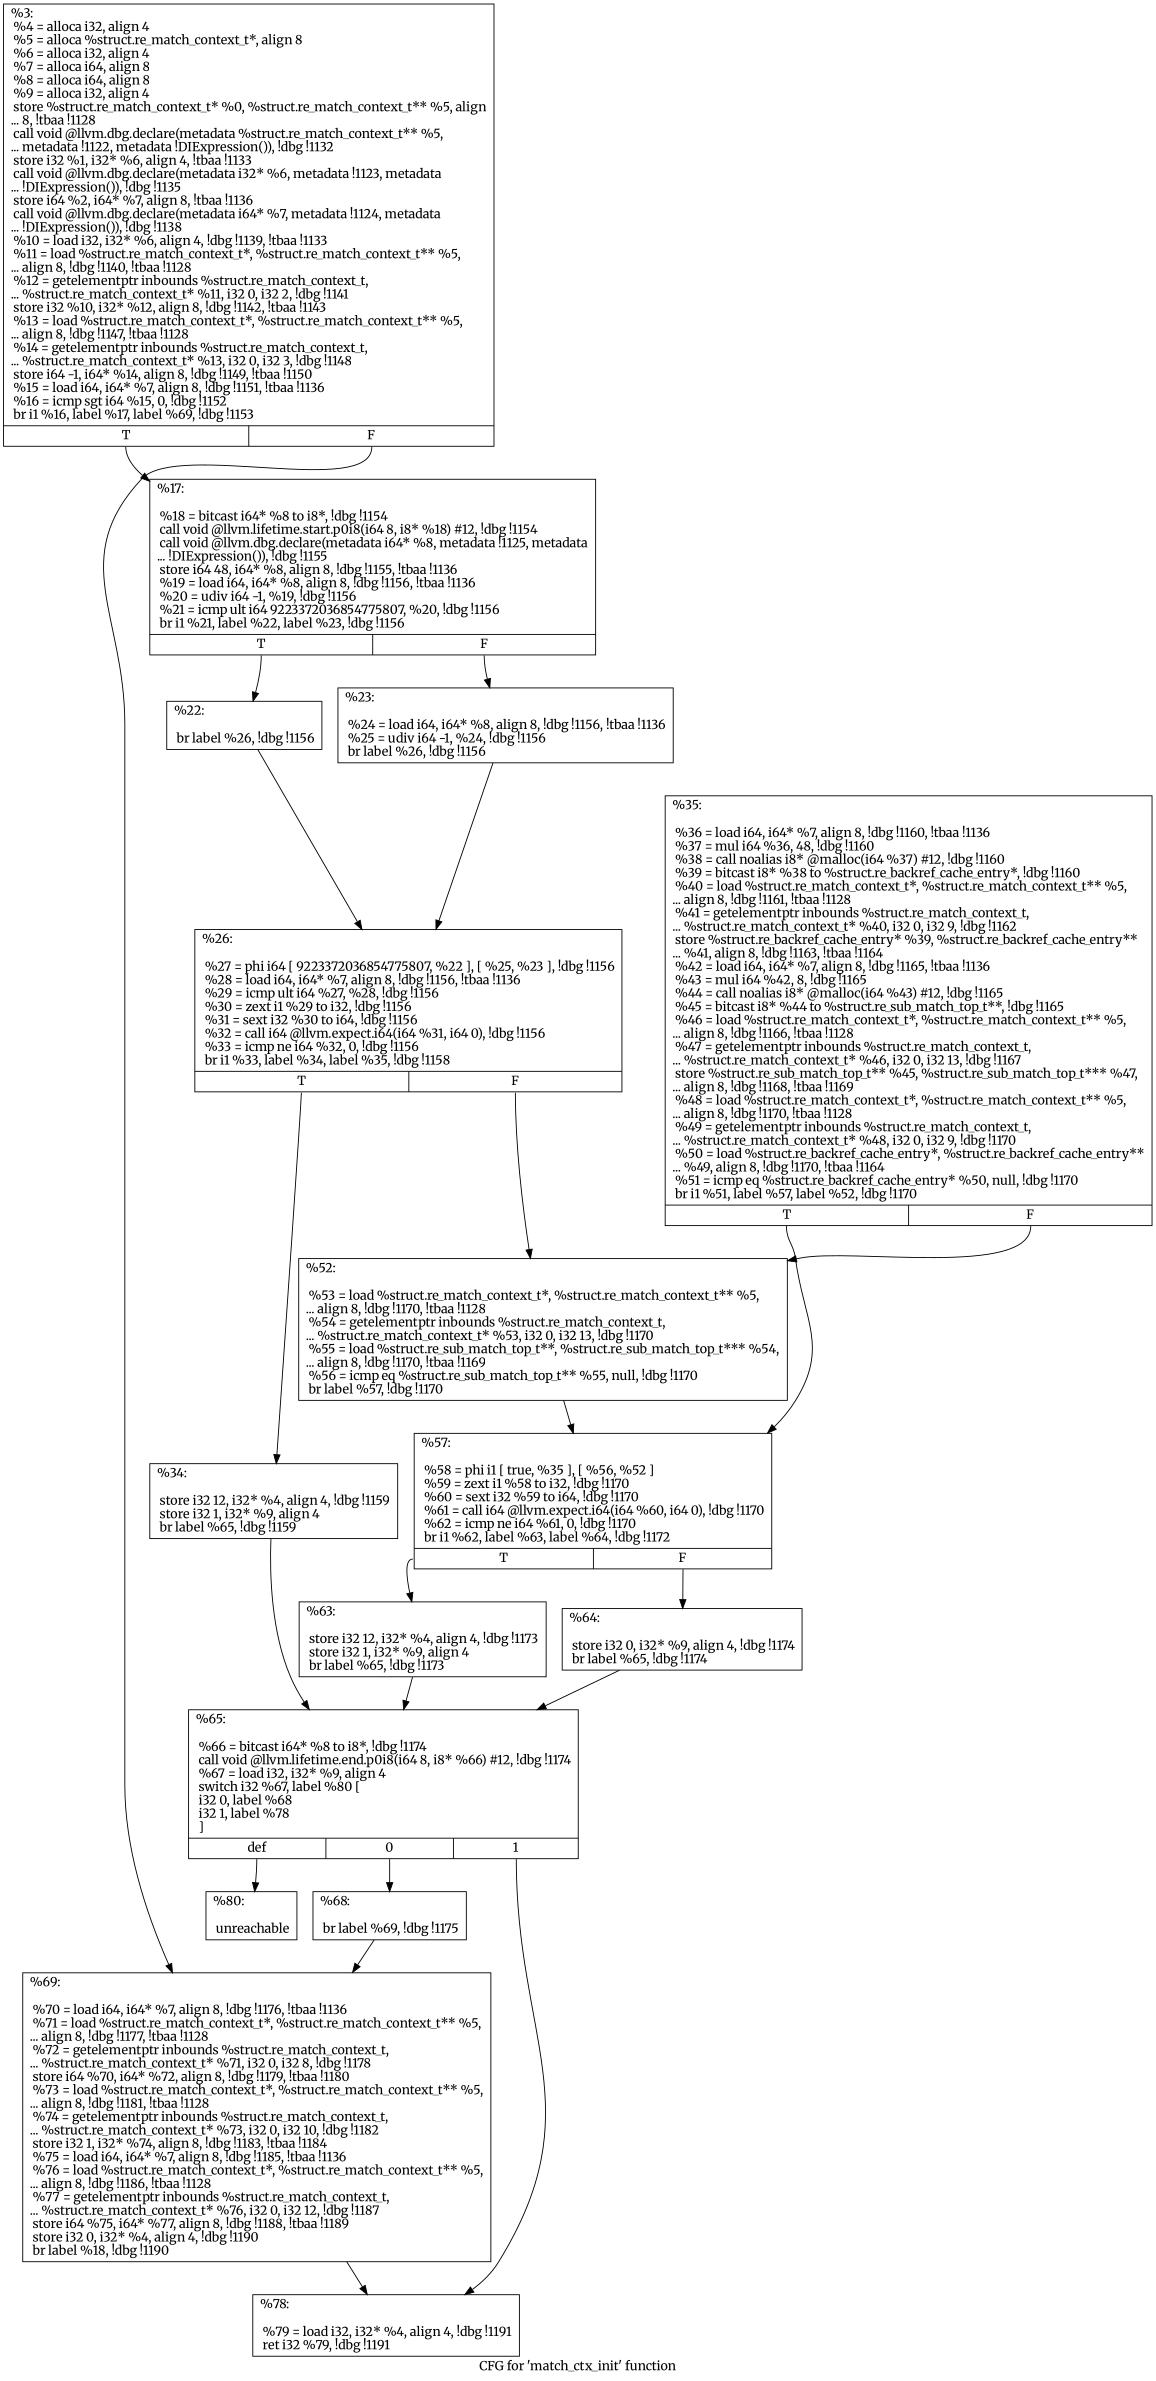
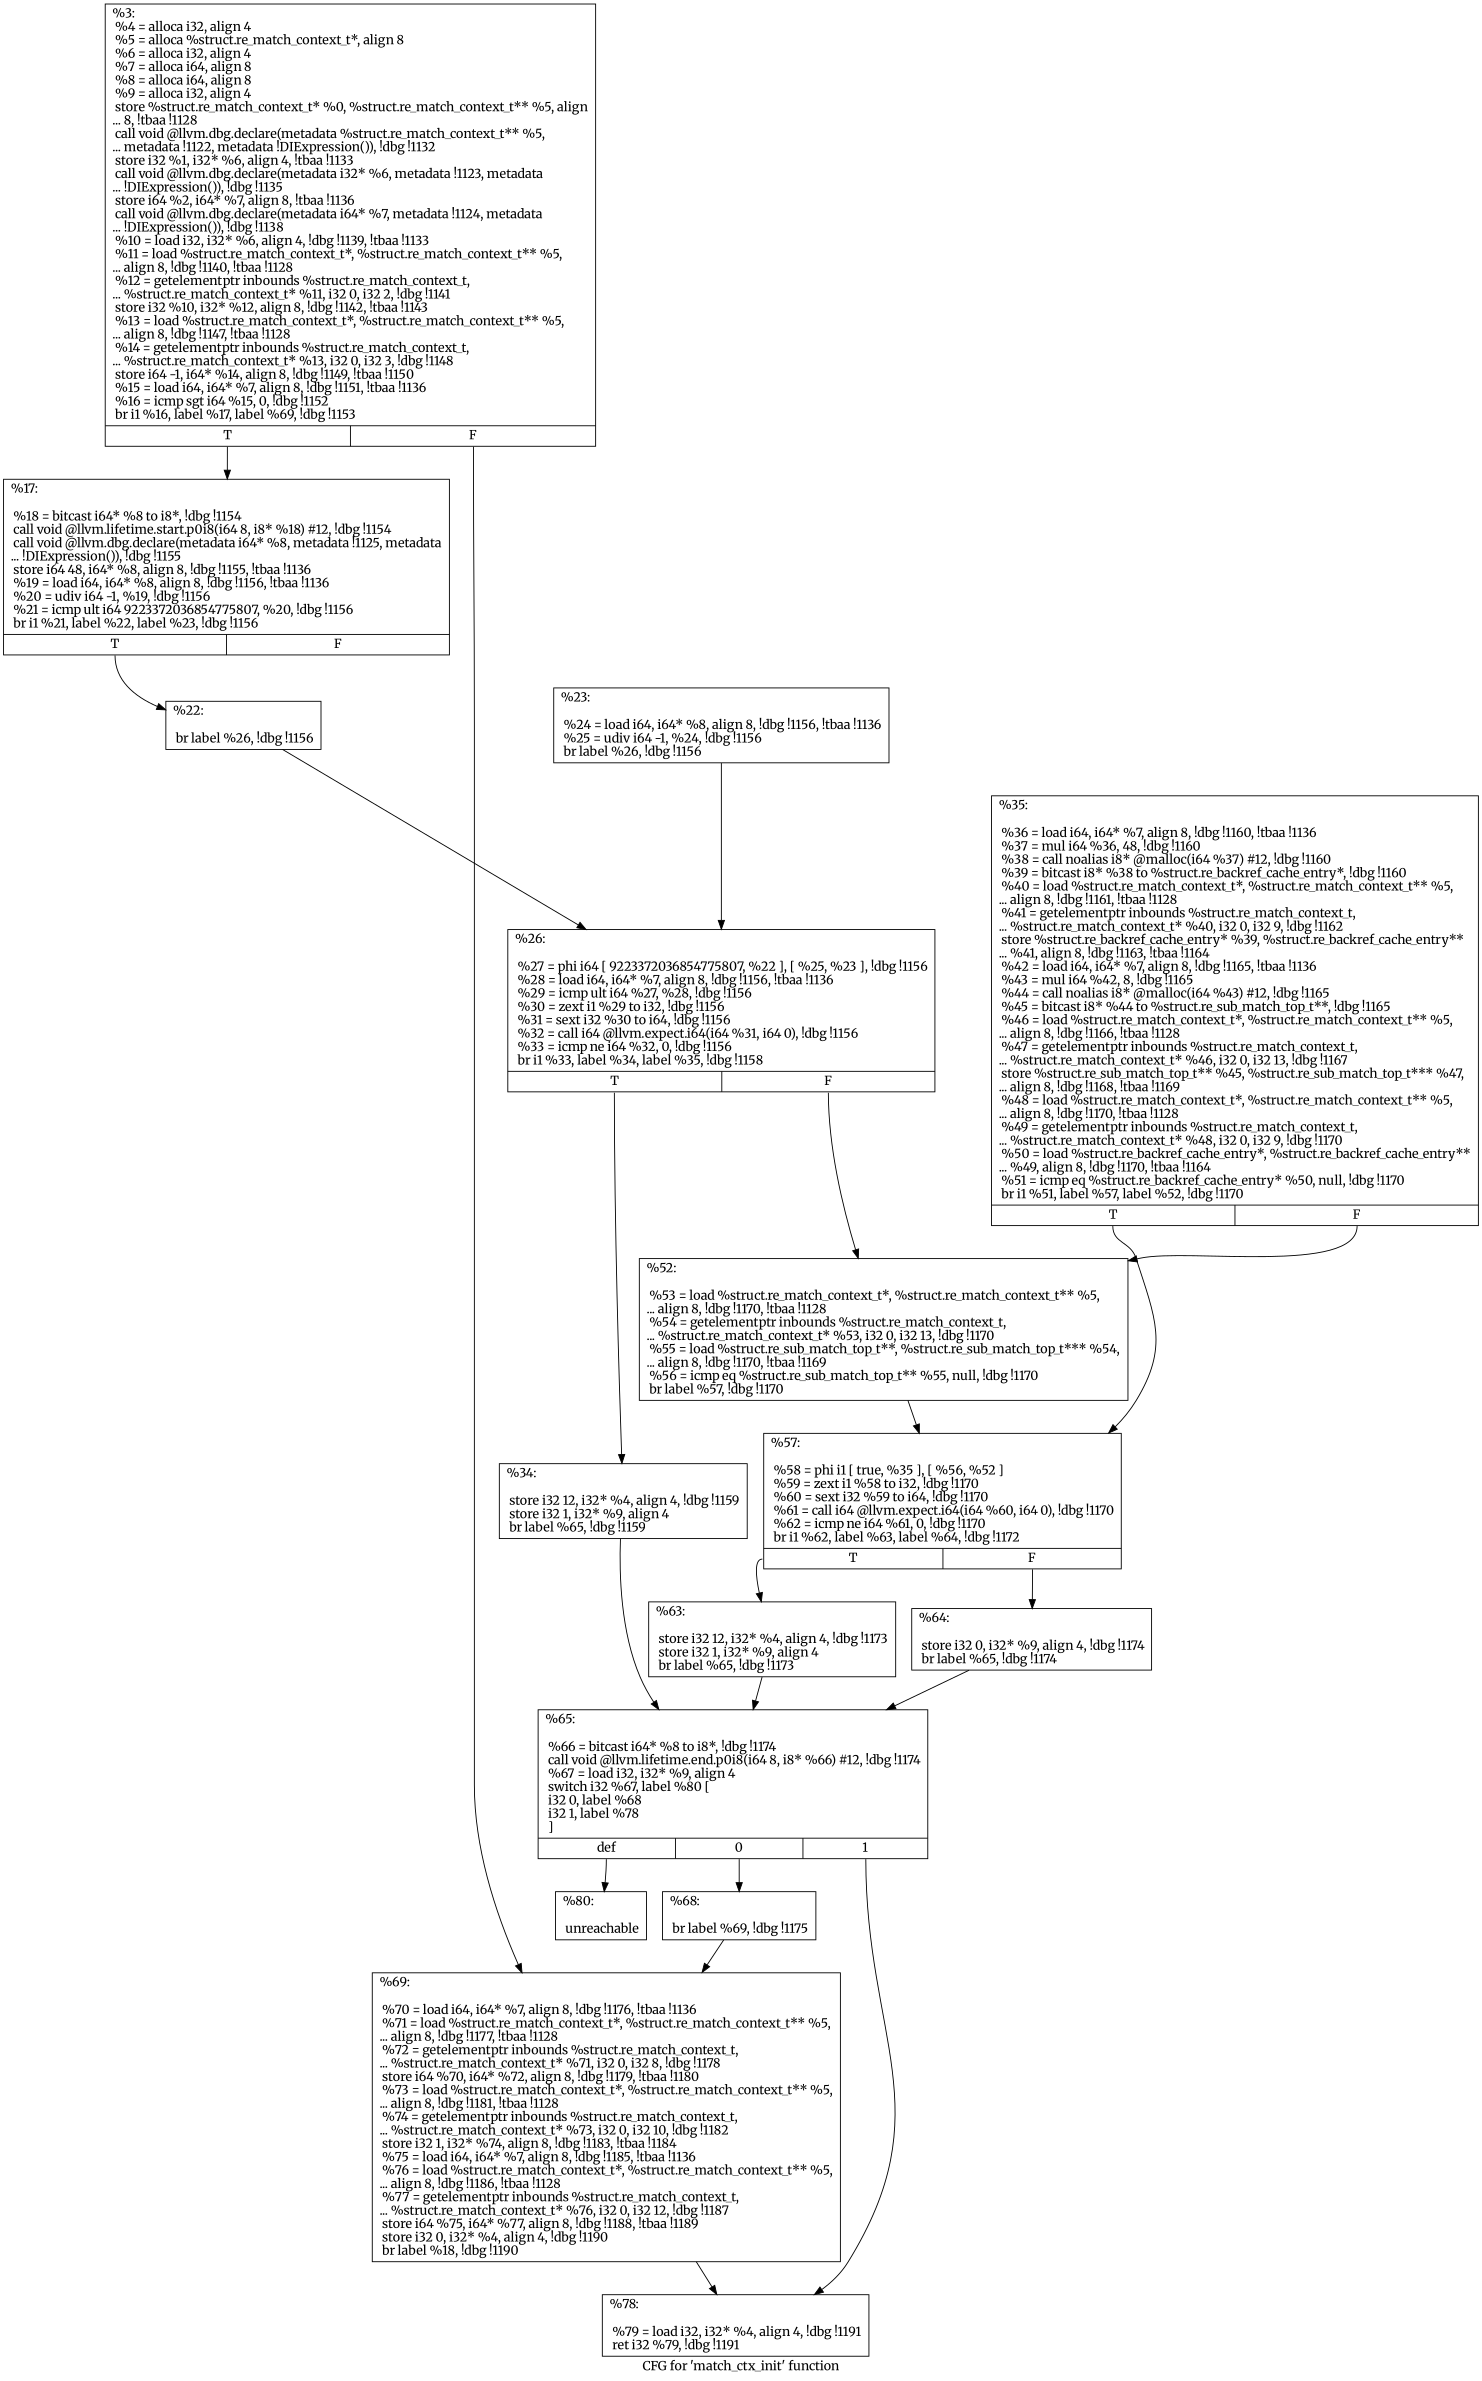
  digraph {
    fontname=Merriweather
    label="CFG for 'match_ctx_init' function"
    node [fontname=Merriweather shape=record]
    edge [fontname=Merriweather]
    n1 [label="{%3:\l  %4 = alloca i32, align 4\l  %5 = alloca %struct.re_match_context_t*, align 8\l  %6 = alloca i32, align 4\l  %7 = alloca i64, align 8\l  %8 = alloca i64, align 8\l  %9 = alloca i32, align 4\l  store %struct.re_match_context_t* %0, %struct.re_match_context_t** %5, align\l... 8, !tbaa !1128\l  call void @llvm.dbg.declare(metadata %struct.re_match_context_t** %5,\l... metadata !1122, metadata !DIExpression()), !dbg !1132\l  store i32 %1, i32* %6, align 4, !tbaa !1133\l  call void @llvm.dbg.declare(metadata i32* %6, metadata !1123, metadata\l... !DIExpression()), !dbg !1135\l  store i64 %2, i64* %7, align 8, !tbaa !1136\l  call void @llvm.dbg.declare(metadata i64* %7, metadata !1124, metadata\l... !DIExpression()), !dbg !1138\l  %10 = load i32, i32* %6, align 4, !dbg !1139, !tbaa !1133\l  %11 = load %struct.re_match_context_t*, %struct.re_match_context_t** %5,\l... align 8, !dbg !1140, !tbaa !1128\l  %12 = getelementptr inbounds %struct.re_match_context_t,\l... %struct.re_match_context_t* %11, i32 0, i32 2, !dbg !1141\l  store i32 %10, i32* %12, align 8, !dbg !1142, !tbaa !1143\l  %13 = load %struct.re_match_context_t*, %struct.re_match_context_t** %5,\l... align 8, !dbg !1147, !tbaa !1128\l  %14 = getelementptr inbounds %struct.re_match_context_t,\l... %struct.re_match_context_t* %13, i32 0, i32 3, !dbg !1148\l  store i64 -1, i64* %14, align 8, !dbg !1149, !tbaa !1150\l  %15 = load i64, i64* %7, align 8, !dbg !1151, !tbaa !1136\l  %16 = icmp sgt i64 %15, 0, !dbg !1152\l  br i1 %16, label %17, label %69, !dbg !1153\l|{<s0>T|<s1>F}}"]
    n2 [label="{%17:\l\l  %18 = bitcast i64* %8 to i8*, !dbg !1154\l  call void @llvm.lifetime.start.p0i8(i64 8, i8* %18) #12, !dbg !1154\l  call void @llvm.dbg.declare(metadata i64* %8, metadata !1125, metadata\l... !DIExpression()), !dbg !1155\l  store i64 48, i64* %8, align 8, !dbg !1155, !tbaa !1136\l  %19 = load i64, i64* %8, align 8, !dbg !1156, !tbaa !1136\l  %20 = udiv i64 -1, %19, !dbg !1156\l  %21 = icmp ult i64 9223372036854775807, %20, !dbg !1156\l  br i1 %21, label %22, label %23, !dbg !1156\l|{<s0>T|<s1>F}}"]
    n3 [label="{%69:\l\l  %70 = load i64, i64* %7, align 8, !dbg !1176, !tbaa !1136\l  %71 = load %struct.re_match_context_t*, %struct.re_match_context_t** %5,\l... align 8, !dbg !1177, !tbaa !1128\l  %72 = getelementptr inbounds %struct.re_match_context_t,\l... %struct.re_match_context_t* %71, i32 0, i32 8, !dbg !1178\l  store i64 %70, i64* %72, align 8, !dbg !1179, !tbaa !1180\l  %73 = load %struct.re_match_context_t*, %struct.re_match_context_t** %5,\l... align 8, !dbg !1181, !tbaa !1128\l  %74 = getelementptr inbounds %struct.re_match_context_t,\l... %struct.re_match_context_t* %73, i32 0, i32 10, !dbg !1182\l  store i32 1, i32* %74, align 8, !dbg !1183, !tbaa !1184\l  %75 = load i64, i64* %7, align 8, !dbg !1185, !tbaa !1136\l  %76 = load %struct.re_match_context_t*, %struct.re_match_context_t** %5,\l... align 8, !dbg !1186, !tbaa !1128\l  %77 = getelementptr inbounds %struct.re_match_context_t,\l... %struct.re_match_context_t* %76, i32 0, i32 12, !dbg !1187\l  store i64 %75, i64* %77, align 8, !dbg !1188, !tbaa !1189\l  store i32 0, i32* %4, align 4, !dbg !1190\l  br label %18, !dbg !1190\l}"]
    n4 [label="{%22:\l\l  br label %26, !dbg !1156\l}"]
    n5 [label="{%23:\l\l  %24 = load i64, i64* %8, align 8, !dbg !1156, !tbaa !1136\l  %25 = udiv i64 -1, %24, !dbg !1156\l  br label %26, !dbg !1156\l}"]
    n6 [label="{%78:\l\l  %79 = load i32, i32* %4, align 4, !dbg !1191\l  ret i32 %79, !dbg !1191\l}"]
    n7 [label="{%26:\l\l  %27 = phi i64 [ 9223372036854775807, %22 ], [ %25, %23 ], !dbg !1156\l  %28 = load i64, i64* %7, align 8, !dbg !1156, !tbaa !1136\l  %29 = icmp ult i64 %27, %28, !dbg !1156\l  %30 = zext i1 %29 to i32, !dbg !1156\l  %31 = sext i32 %30 to i64, !dbg !1156\l  %32 = call i64 @llvm.expect.i64(i64 %31, i64 0), !dbg !1156\l  %33 = icmp ne i64 %32, 0, !dbg !1156\l  br i1 %33, label %34, label %35, !dbg !1158\l|{<s0>T|<s1>F}}"]
    n8 [label="{%34:\l\l  store i32 12, i32* %4, align 4, !dbg !1159\l  store i32 1, i32* %9, align 4\l  br label %65, !dbg !1159\l}"]
    n9 [label="{%52:\l\l  %53 = load %struct.re_match_context_t*, %struct.re_match_context_t** %5,\l... align 8, !dbg !1170, !tbaa !1128\l  %54 = getelementptr inbounds %struct.re_match_context_t,\l... %struct.re_match_context_t* %53, i32 0, i32 13, !dbg !1170\l  %55 = load %struct.re_sub_match_top_t**, %struct.re_sub_match_top_t*** %54,\l... align 8, !dbg !1170, !tbaa !1169\l  %56 = icmp eq %struct.re_sub_match_top_t** %55, null, !dbg !1170\l  br label %57, !dbg !1170\l}"]
    n10 [label="{%65:\l\l  %66 = bitcast i64* %8 to i8*, !dbg !1174\l  call void @llvm.lifetime.end.p0i8(i64 8, i8* %66) #12, !dbg !1174\l  %67 = load i32, i32* %9, align 4\l  switch i32 %67, label %80 [\l    i32 0, label %68\l    i32 1, label %78\l  ]\l|{<s0>def|<s1>0|<s2>1}}"]
    n11 [label="{%35:\l\l  %36 = load i64, i64* %7, align 8, !dbg !1160, !tbaa !1136\l  %37 = mul i64 %36, 48, !dbg !1160\l  %38 = call noalias i8* @malloc(i64 %37) #12, !dbg !1160\l  %39 = bitcast i8* %38 to %struct.re_backref_cache_entry*, !dbg !1160\l  %40 = load %struct.re_match_context_t*, %struct.re_match_context_t** %5,\l... align 8, !dbg !1161, !tbaa !1128\l  %41 = getelementptr inbounds %struct.re_match_context_t,\l... %struct.re_match_context_t* %40, i32 0, i32 9, !dbg !1162\l  store %struct.re_backref_cache_entry* %39, %struct.re_backref_cache_entry**\l... %41, align 8, !dbg !1163, !tbaa !1164\l  %42 = load i64, i64* %7, align 8, !dbg !1165, !tbaa !1136\l  %43 = mul i64 %42, 8, !dbg !1165\l  %44 = call noalias i8* @malloc(i64 %43) #12, !dbg !1165\l  %45 = bitcast i8* %44 to %struct.re_sub_match_top_t**, !dbg !1165\l  %46 = load %struct.re_match_context_t*, %struct.re_match_context_t** %5,\l... align 8, !dbg !1166, !tbaa !1128\l  %47 = getelementptr inbounds %struct.re_match_context_t,\l... %struct.re_match_context_t* %46, i32 0, i32 13, !dbg !1167\l  store %struct.re_sub_match_top_t** %45, %struct.re_sub_match_top_t*** %47,\l... align 8, !dbg !1168, !tbaa !1169\l  %48 = load %struct.re_match_context_t*, %struct.re_match_context_t** %5,\l... align 8, !dbg !1170, !tbaa !1128\l  %49 = getelementptr inbounds %struct.re_match_context_t,\l... %struct.re_match_context_t* %48, i32 0, i32 9, !dbg !1170\l  %50 = load %struct.re_backref_cache_entry*, %struct.re_backref_cache_entry**\l... %49, align 8, !dbg !1170, !tbaa !1164\l  %51 = icmp eq %struct.re_backref_cache_entry* %50, null, !dbg !1170\l  br i1 %51, label %57, label %52, !dbg !1170\l|{<s0>T|<s1>F}}"]
    n12 [label="{%57:\l\l  %58 = phi i1 [ true, %35 ], [ %56, %52 ]\l  %59 = zext i1 %58 to i32, !dbg !1170\l  %60 = sext i32 %59 to i64, !dbg !1170\l  %61 = call i64 @llvm.expect.i64(i64 %60, i64 0), !dbg !1170\l  %62 = icmp ne i64 %61, 0, !dbg !1170\l  br i1 %62, label %63, label %64, !dbg !1172\l|{<s0>T|<s1>F}}"]
    n13 [label="{%80:\l\l  unreachable\l}"]
    n14 [label="{%68:\l\l  br label %69, !dbg !1175\l}"]
    n15 [label="{%63:\l\l  store i32 12, i32* %4, align 4, !dbg !1173\l  store i32 1, i32* %9, align 4\l  br label %65, !dbg !1173\l}"]
    n16 [label="{%64:\l\l  store i32 0, i32* %9, align 4, !dbg !1174\l  br label %65, !dbg !1174\l}"]
    n1 -> n2 [tailport=s0]
    n1 -> n3 [tailport=s1]
    n2 -> n4 [tailport=s0]
-   n2 -> n5 [tailport=s1]
    n3 -> n6
    n4 -> n7
    n5 -> n7
    n7 -> n8 [tailport=s0]
    n7 -> n9 [tailport=s1]
    n8 -> n10
    n9 -> n12
    n10 -> n6 [tailport=s2]
    n10 -> n13 [tailport=s0]
    n10 -> n14 [tailport=s1]
    n11 -> n9 [tailport=s1]
    n11 -> n12 [tailport=s0]
    n12 -> n15 [tailport=s0]
    n12 -> n16 [tailport=s1]
    n14 -> n3
    n15 -> n10
    n16 -> n10
  }
